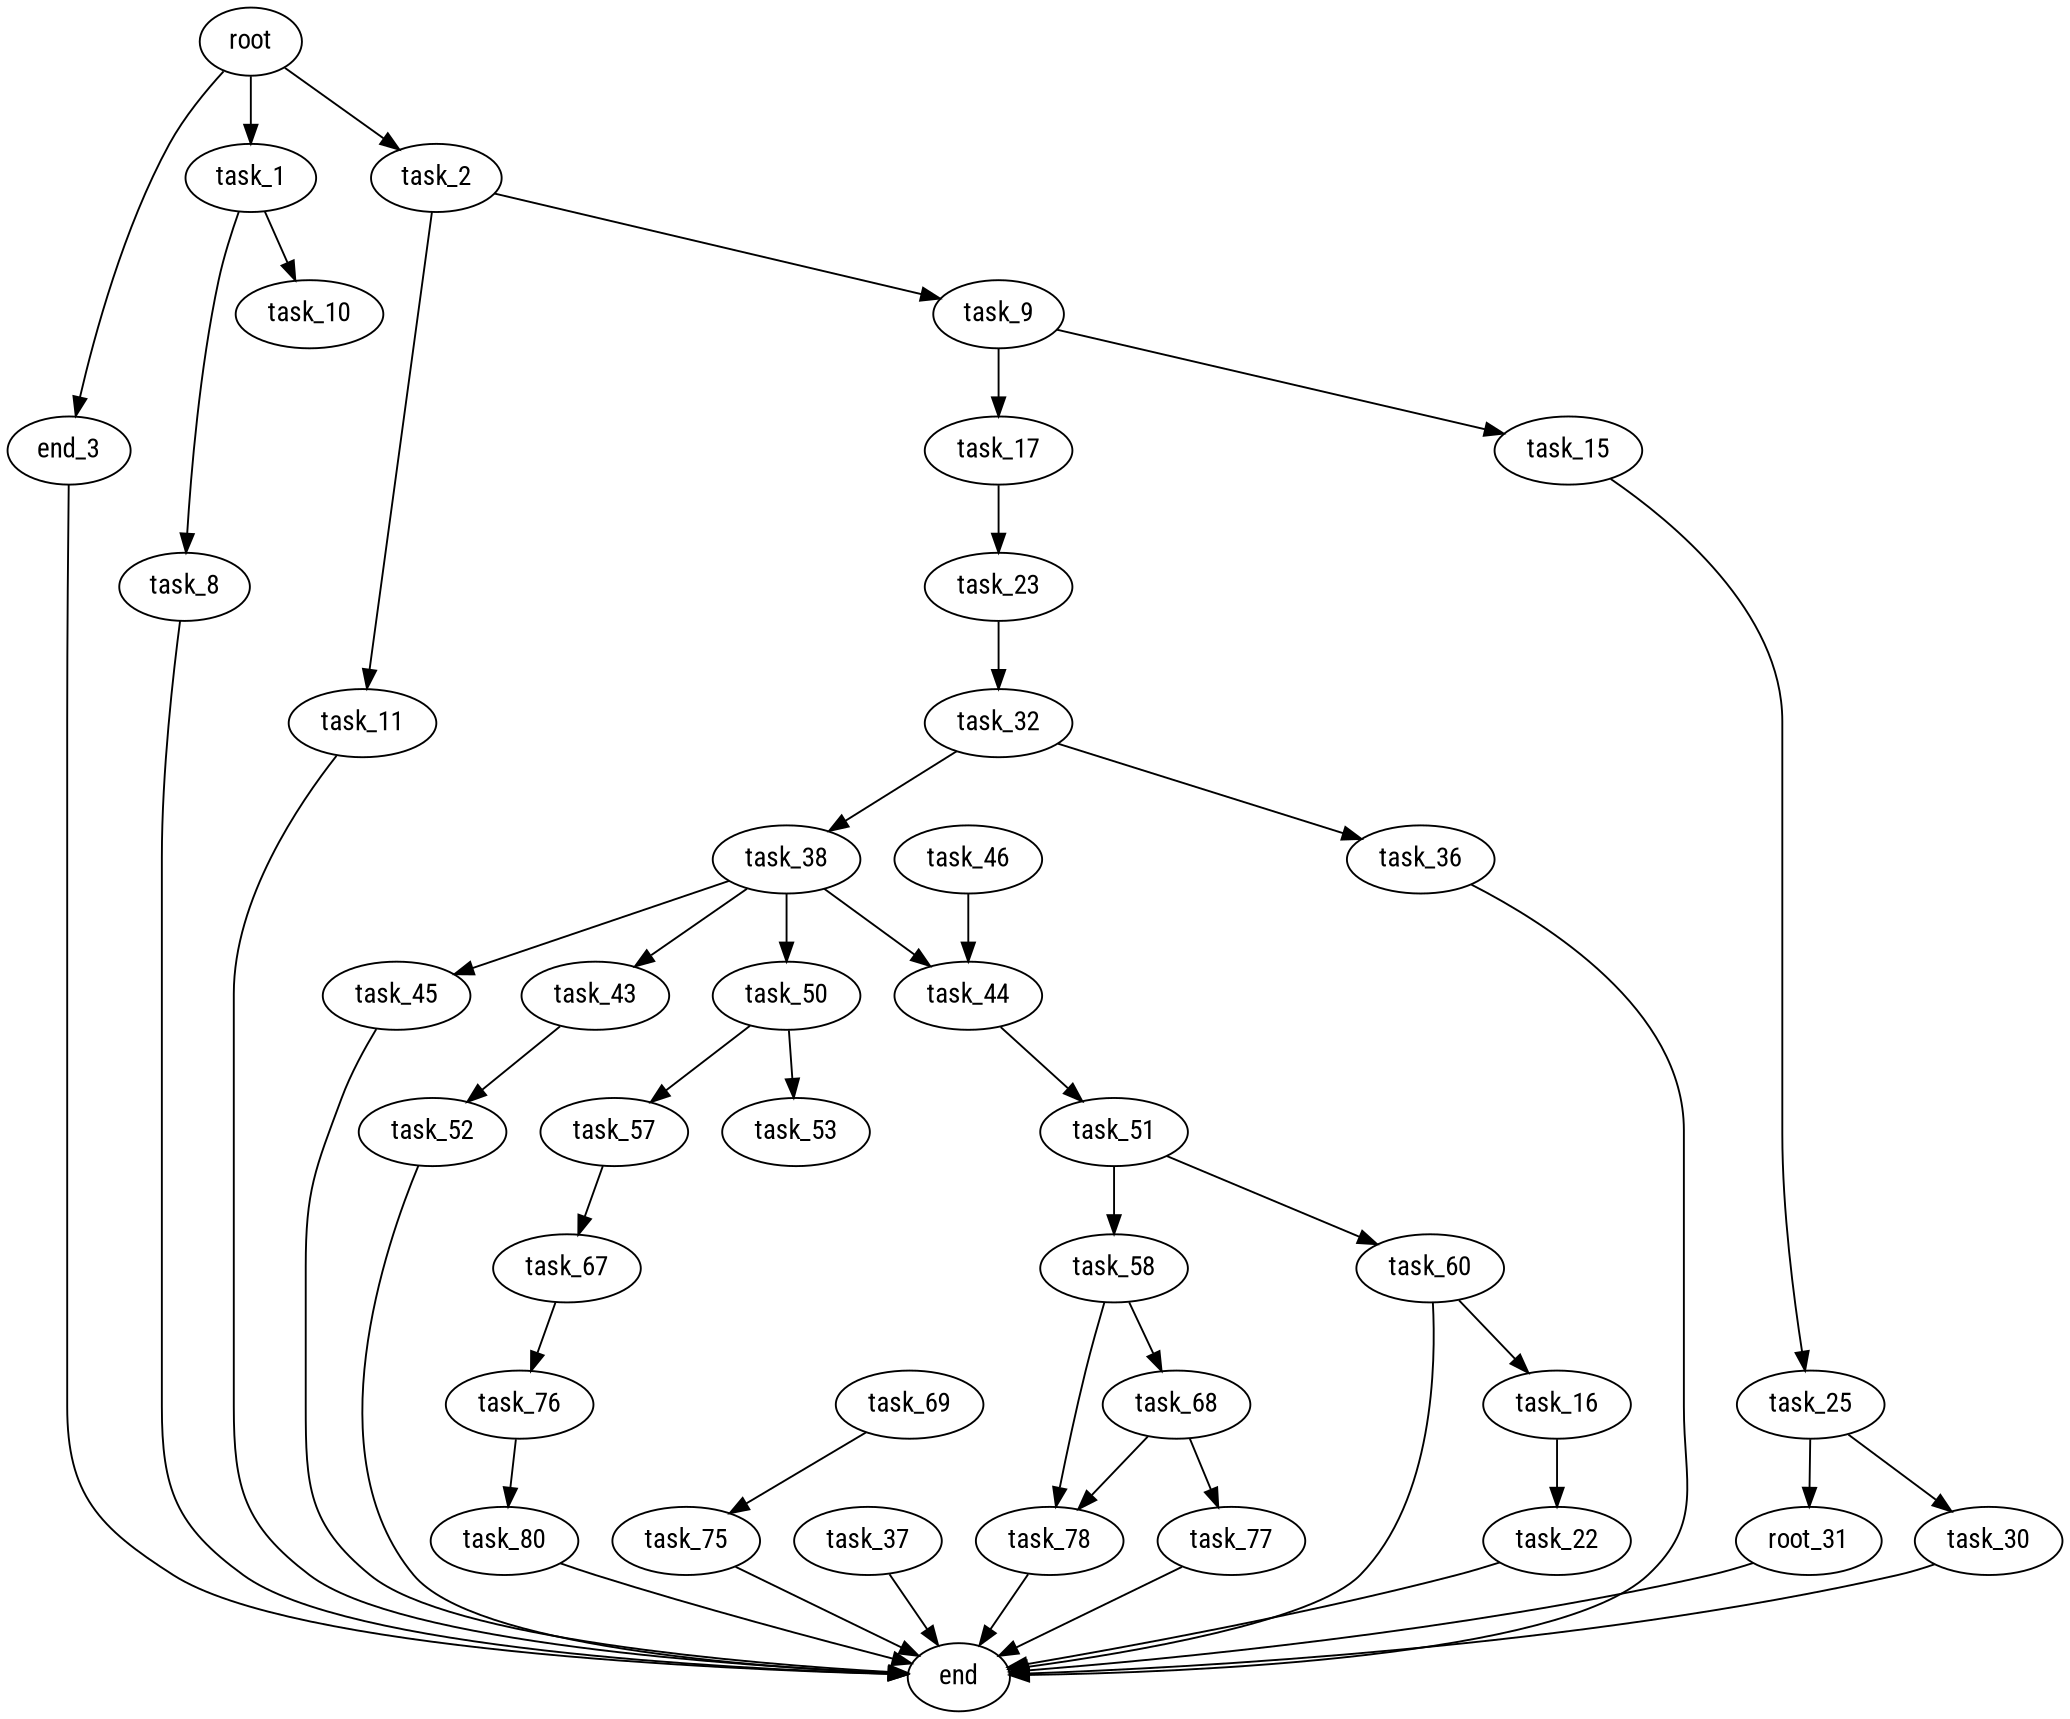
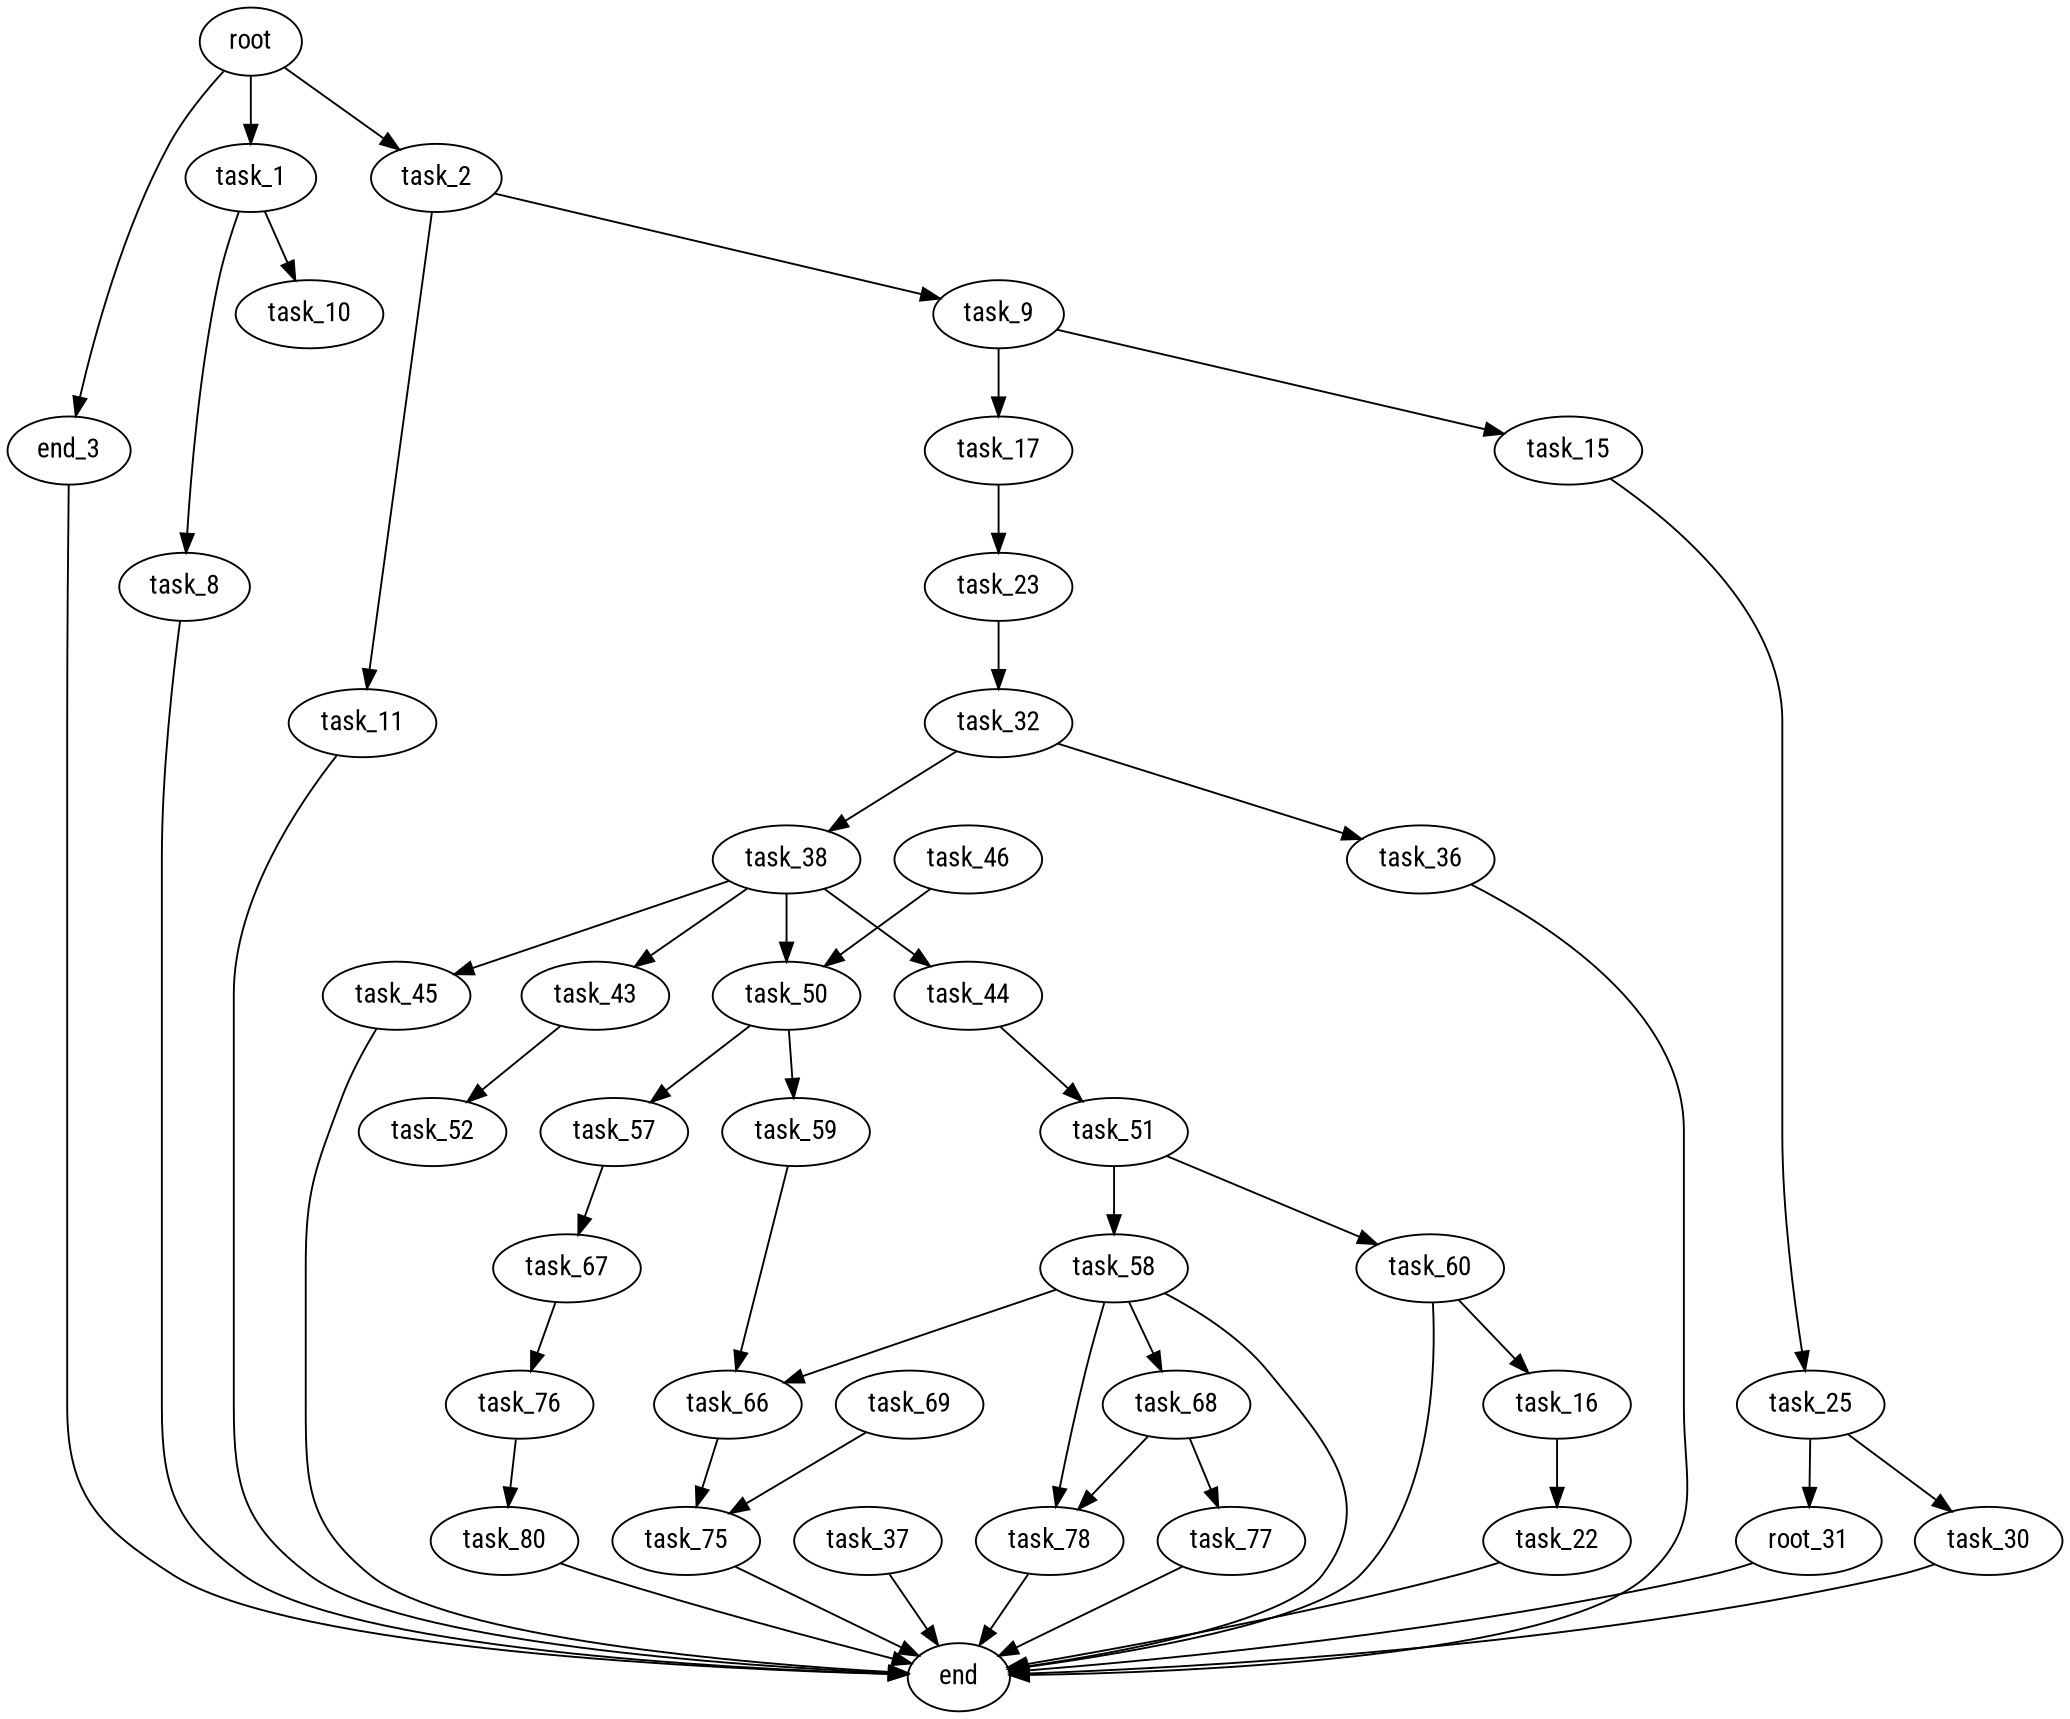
  digraph {
    fontname="Roboto Condensed"
    node [fontname="Roboto Condensed"]
    edge [fontname="Roboto Condensed"]
    root
    task_1
    task_2
    n4 [label=end_3]
    task_8
    task_10
    task_9
    task_11
    end
    task_15
    task_17
    task_16
    task_22
    task_25
    task_23
    n16 [label=root_31]
    task_30
    task_32
    task_36
    task_38
    task_37
    task_43
    task_44
    task_45
    task_50
    task_52
    task_51
    task_46
    task_58
    task_60
    task_57
-   task_59 [label=task_53]
+   task_59
+   task_66
    task_68
    task_78
    task_67
    task_76
    task_75
    task_77
    task_69
    task_80
    root -> task_1
    root -> task_2
    root -> n4
    task_1 -> task_8
    task_1 -> task_10
    task_2 -> task_9
    task_2 -> task_11
    n4 -> end
    task_8 -> end
    task_9 -> task_15
    task_9 -> task_17
    task_11 -> end
    task_15 -> task_25
    task_17 -> task_23
    task_16 -> task_22
    task_22 -> end
    task_25 -> n16
    task_25 -> task_30
    task_23 -> task_32
    n16 -> end
    task_30 -> end
    task_32 -> task_36
    task_32 -> task_38
    task_36 -> end
    task_38 -> task_43
    task_38 -> task_44
    task_38 -> task_45
    task_38 -> task_50
    task_37 -> end
    task_43 -> task_52
    task_44 -> task_51
    task_45 -> end
    task_50 -> task_57
    task_50 -> task_59
-   task_52 -> end
+   task_58 -> end
    task_51 -> task_58
    task_51 -> task_60
-   task_46 -> task_44
+   task_46 -> task_50
+   task_58 -> task_66
    task_58 -> task_68
    task_58 -> task_78
    task_60 -> end
    task_60 -> task_16
    task_57 -> task_67
+   task_59 -> task_66
+   task_66 -> task_75
    task_68 -> task_78
    task_68 -> task_77
    task_78 -> end
    task_67 -> task_76
    task_76 -> task_80
    task_75 -> end
    task_77 -> end
    task_69 -> task_75
    task_80 -> end
  }
